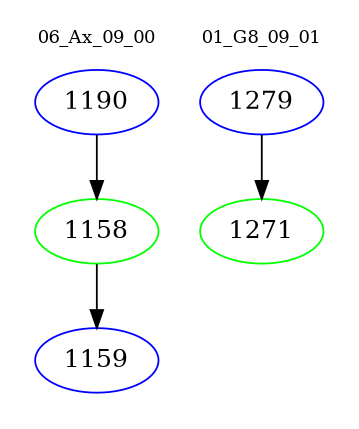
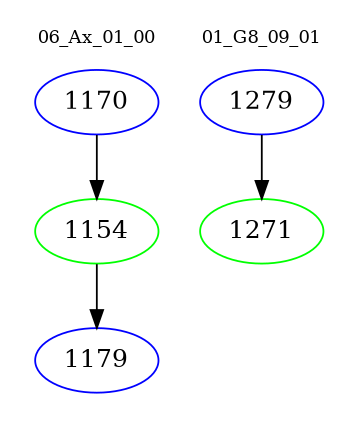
  digraph {
    node [color=blue]
    edge [color=black]
-   n1 [label=1190]
-   n2 [color=green label=1158]
-   n3 [label=1159]
+   n1 [label=1170]
+   n2 [color=green label=1154]
+   n3 [label=1179]
    n4 [label=1279]
    n5 [color=green label=1271]
    subgraph cluster_1 {
      color=white
      fontsize=10
-     label="06_Ax_09_00"
+     label="06_Ax_01_00"
      n1
      n2
      n3
    }
    subgraph cluster_2 {
      color=white
      fontsize=10
      label="01_G8_09_01"
      n4
      n5
    }
    n1 -> n2
    n2 -> n3
    n4 -> n5
  }
